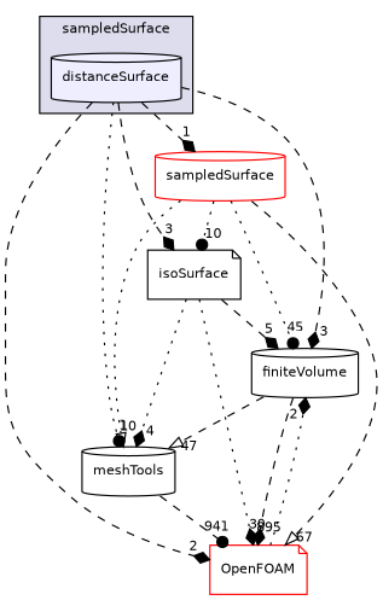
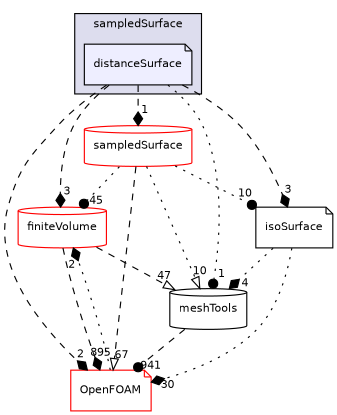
  digraph {
    compound=true
    node [fontname=Helvetica fontsize=10 shape=note color=red]
    edge [arrowhead=diamond headlabel=1 labeldistance=1.5 labelfontname=Helvetica labelfontsize=10 style=dashed]
-   n1 [fillcolor="#eeeeff" label=distanceSurface pencolor=black shape=cylinder style=filled color=""]
+   n1 [fillcolor="#eeeeff" label=distanceSurface pencolor=black style=filled color=""]
    n2 [label=sampledSurface shape=cylinder]
-   n3 [color=black label=finiteVolume shape=cylinder]
+   n3 [label=finiteVolume shape=cylinder]
    n4 [label=isoSurface color=""]
    n5 [color=black label=meshTools shape=cylinder]
    n6 [label=OpenFOAM]
    subgraph cluster_1 {
      bgcolor="#ddddee"
      fontname=Helvetica
      fontsize=10
      label=sampledSurface
      pencolor=black
      n1
    }
    n1 -> n2
    n1 -> n3 [headlabel=3]
    n1 -> n4 [headlabel=3]
    n1 -> n5 [arrowhead=dot style=dotted]
    n1 -> n6 [headlabel=2]
    n2 -> n3 [arrowhead=dot headlabel=45 style=dotted]
    n2 -> n4 [arrowhead=dot headlabel=10 style=dotted]
    n2 -> n5 [arrowhead=onormal headlabel=10 style=dotted]
    n2 -> n6 [arrowhead=onormal headlabel=67]
    n3 -> n5 [arrowhead=onormal headlabel=47]
    n3 -> n6 [headlabel=895]
-   n4 -> n3 [headlabel=5]
    n4 -> n5 [headlabel=4 style=dotted]
    n4 -> n6 [headlabel=30 style=dotted]
    n5 -> n6 [arrowhead=dot headlabel=941]
    n6 -> n3 [headlabel=2 style=dotted]
  }
